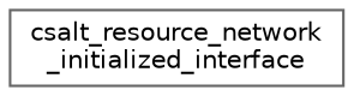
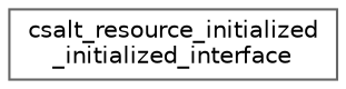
  digraph {
    rankdir=LR
-   n1 [color=grey40 fillcolor=white fontname=Helvetica fontsize=10 height=0.2 label="csalt_resource_network\l_initialized_interface" shape=box style=filled width=0.4]
+   n1 [color=grey40 fillcolor=white fontname=Helvetica fontsize=10 height=0.2 label="csalt_resource_initialized\l_initialized_interface" shape=box style=filled width=0.4]
  }
